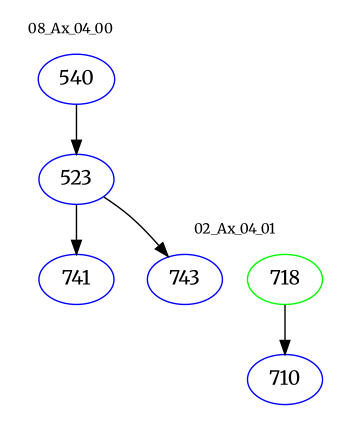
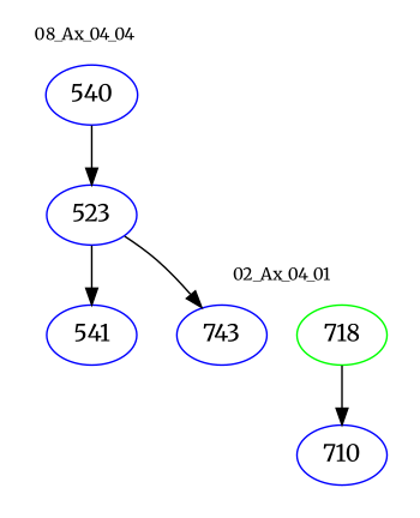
  digraph {
    fontname=Merriweather
    node [color=blue fontname=Merriweather]
    edge [color=black fontname=Merriweather]
    n1 [color=green label=718]
    n2 [label=710]
    n3 [label=743]
    n4 [label=540]
    n5 [label=523]
-   n6 [label=741]
+   n6 [label=541]
    subgraph cluster_1 {
      color=white
      fontsize=10
      label="02_Ax_04_01"
      n1
      n2
      n3
    }
    subgraph cluster_2 {
      color=white
      fontsize=10
-     label="08_Ax_04_00"
+     label="08_Ax_04_04"
      n4
      n5
      n6
    }
    n1 -> n2
    n4 -> n5
    n5 -> n3
    n5 -> n6
  }
